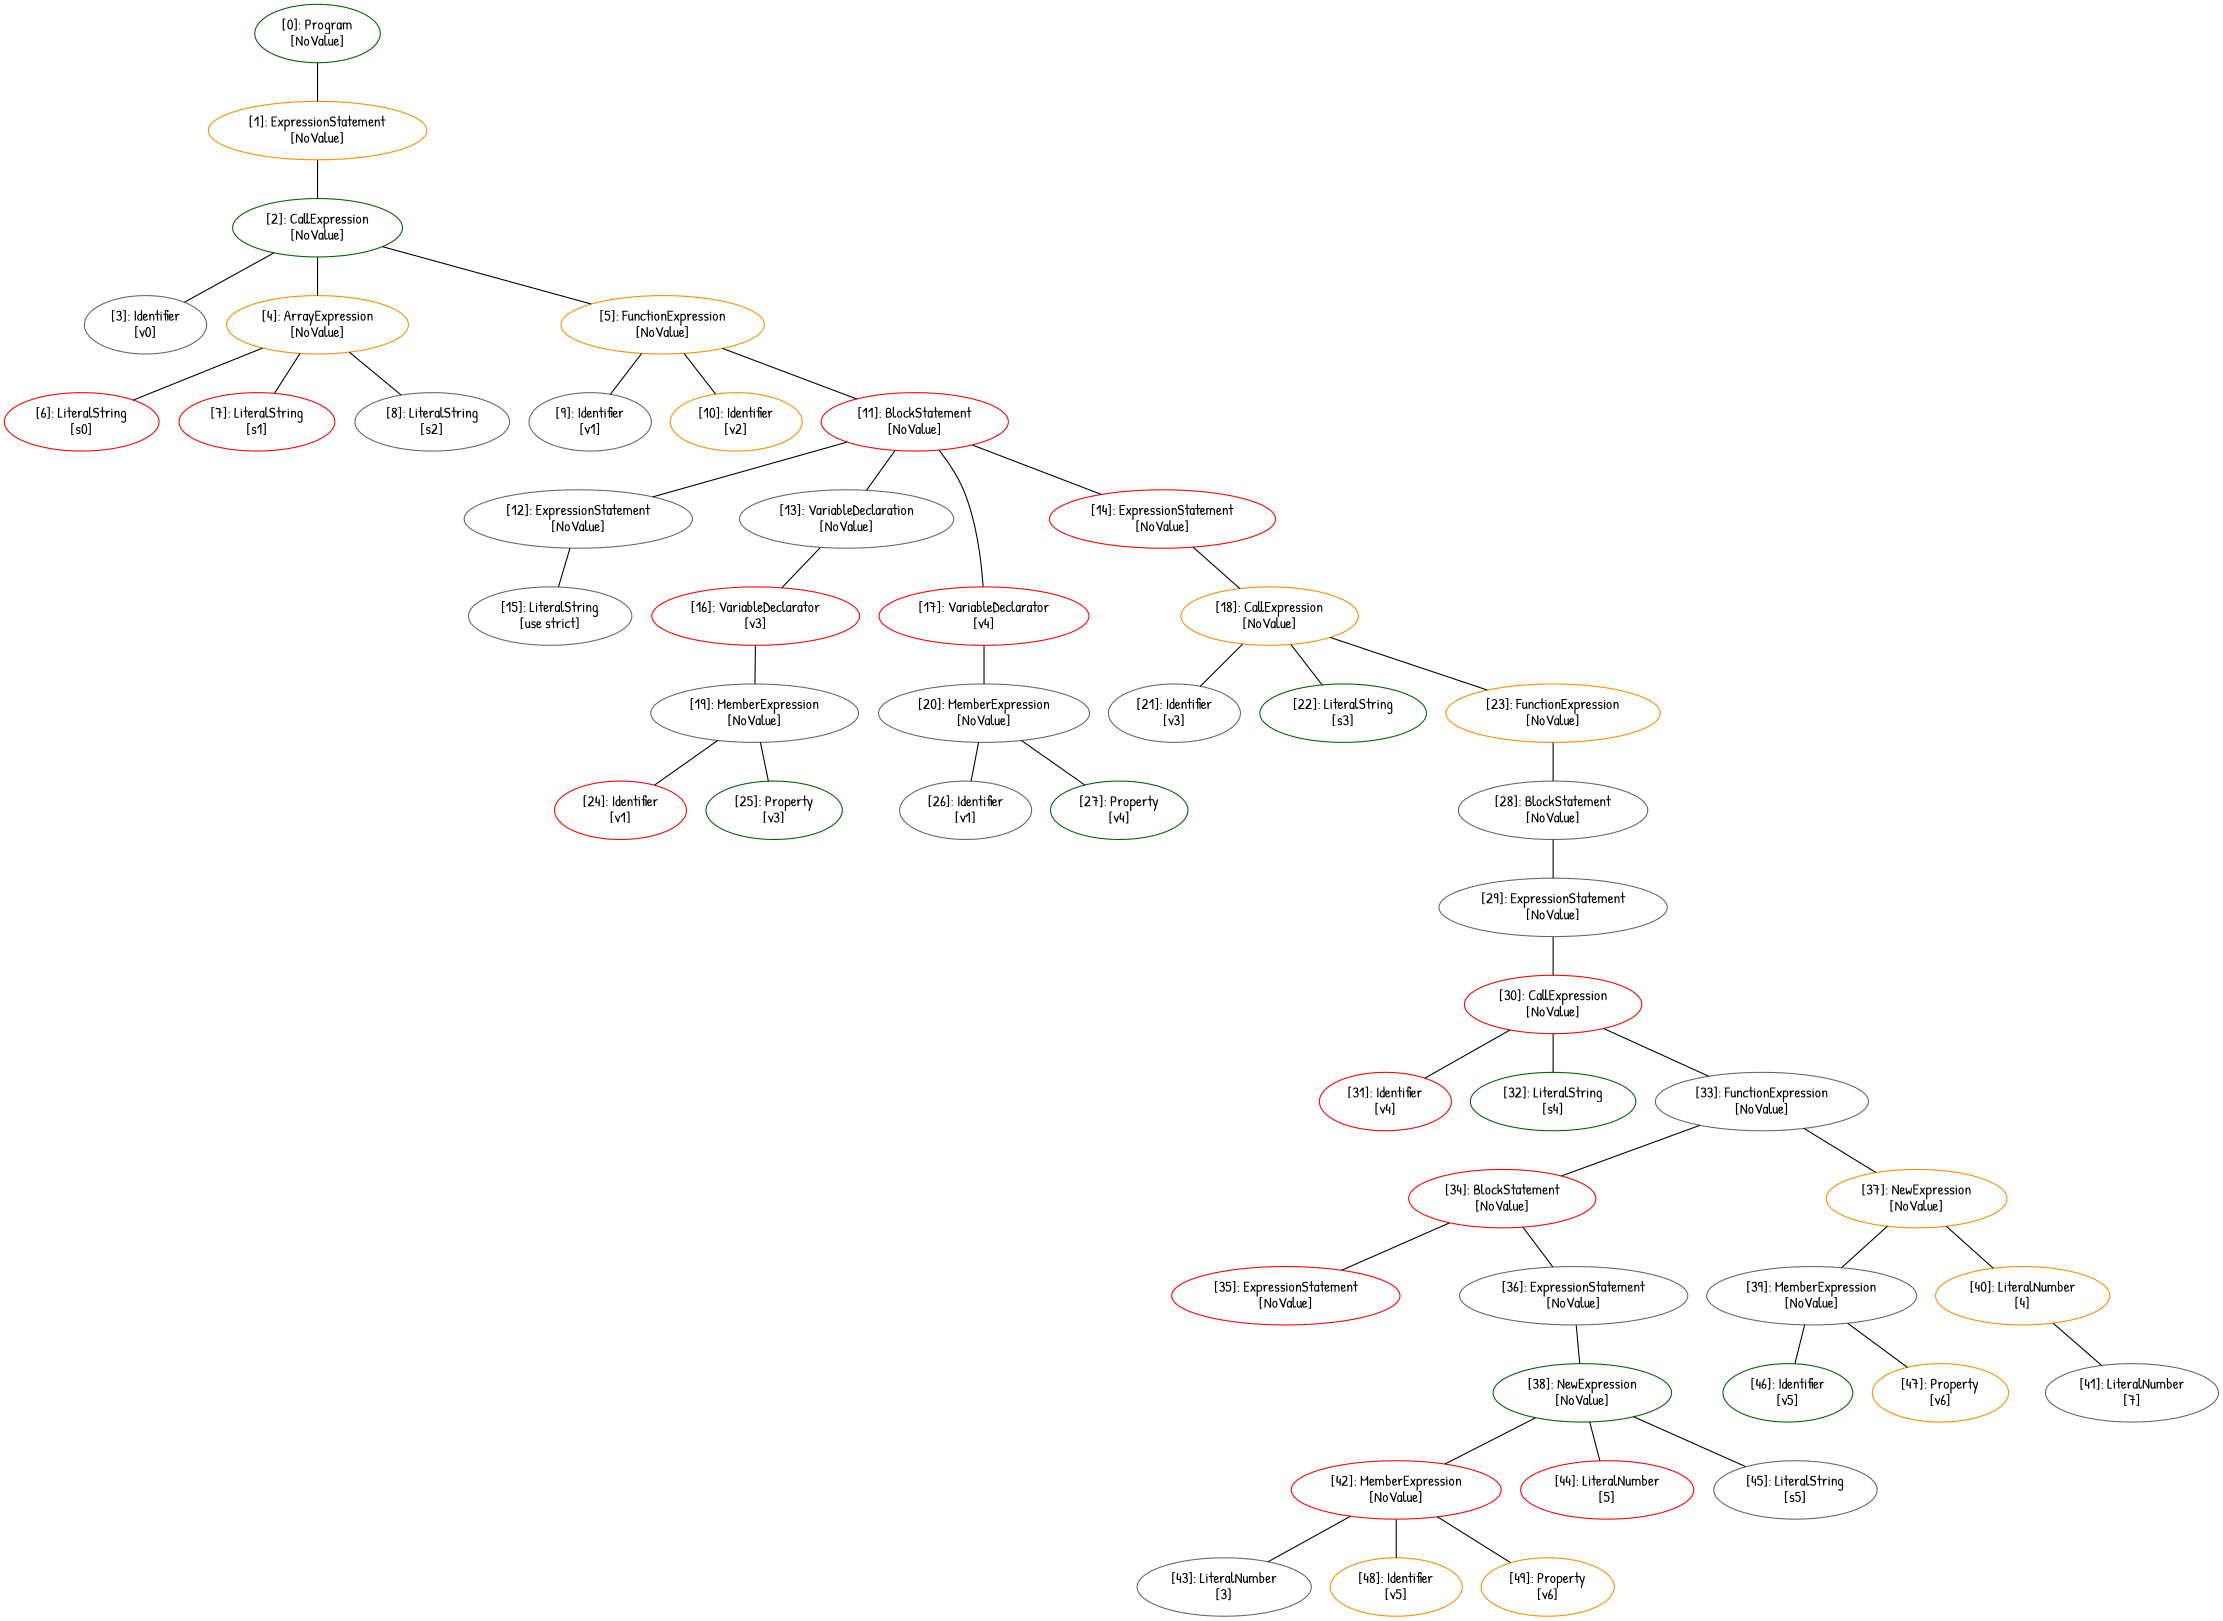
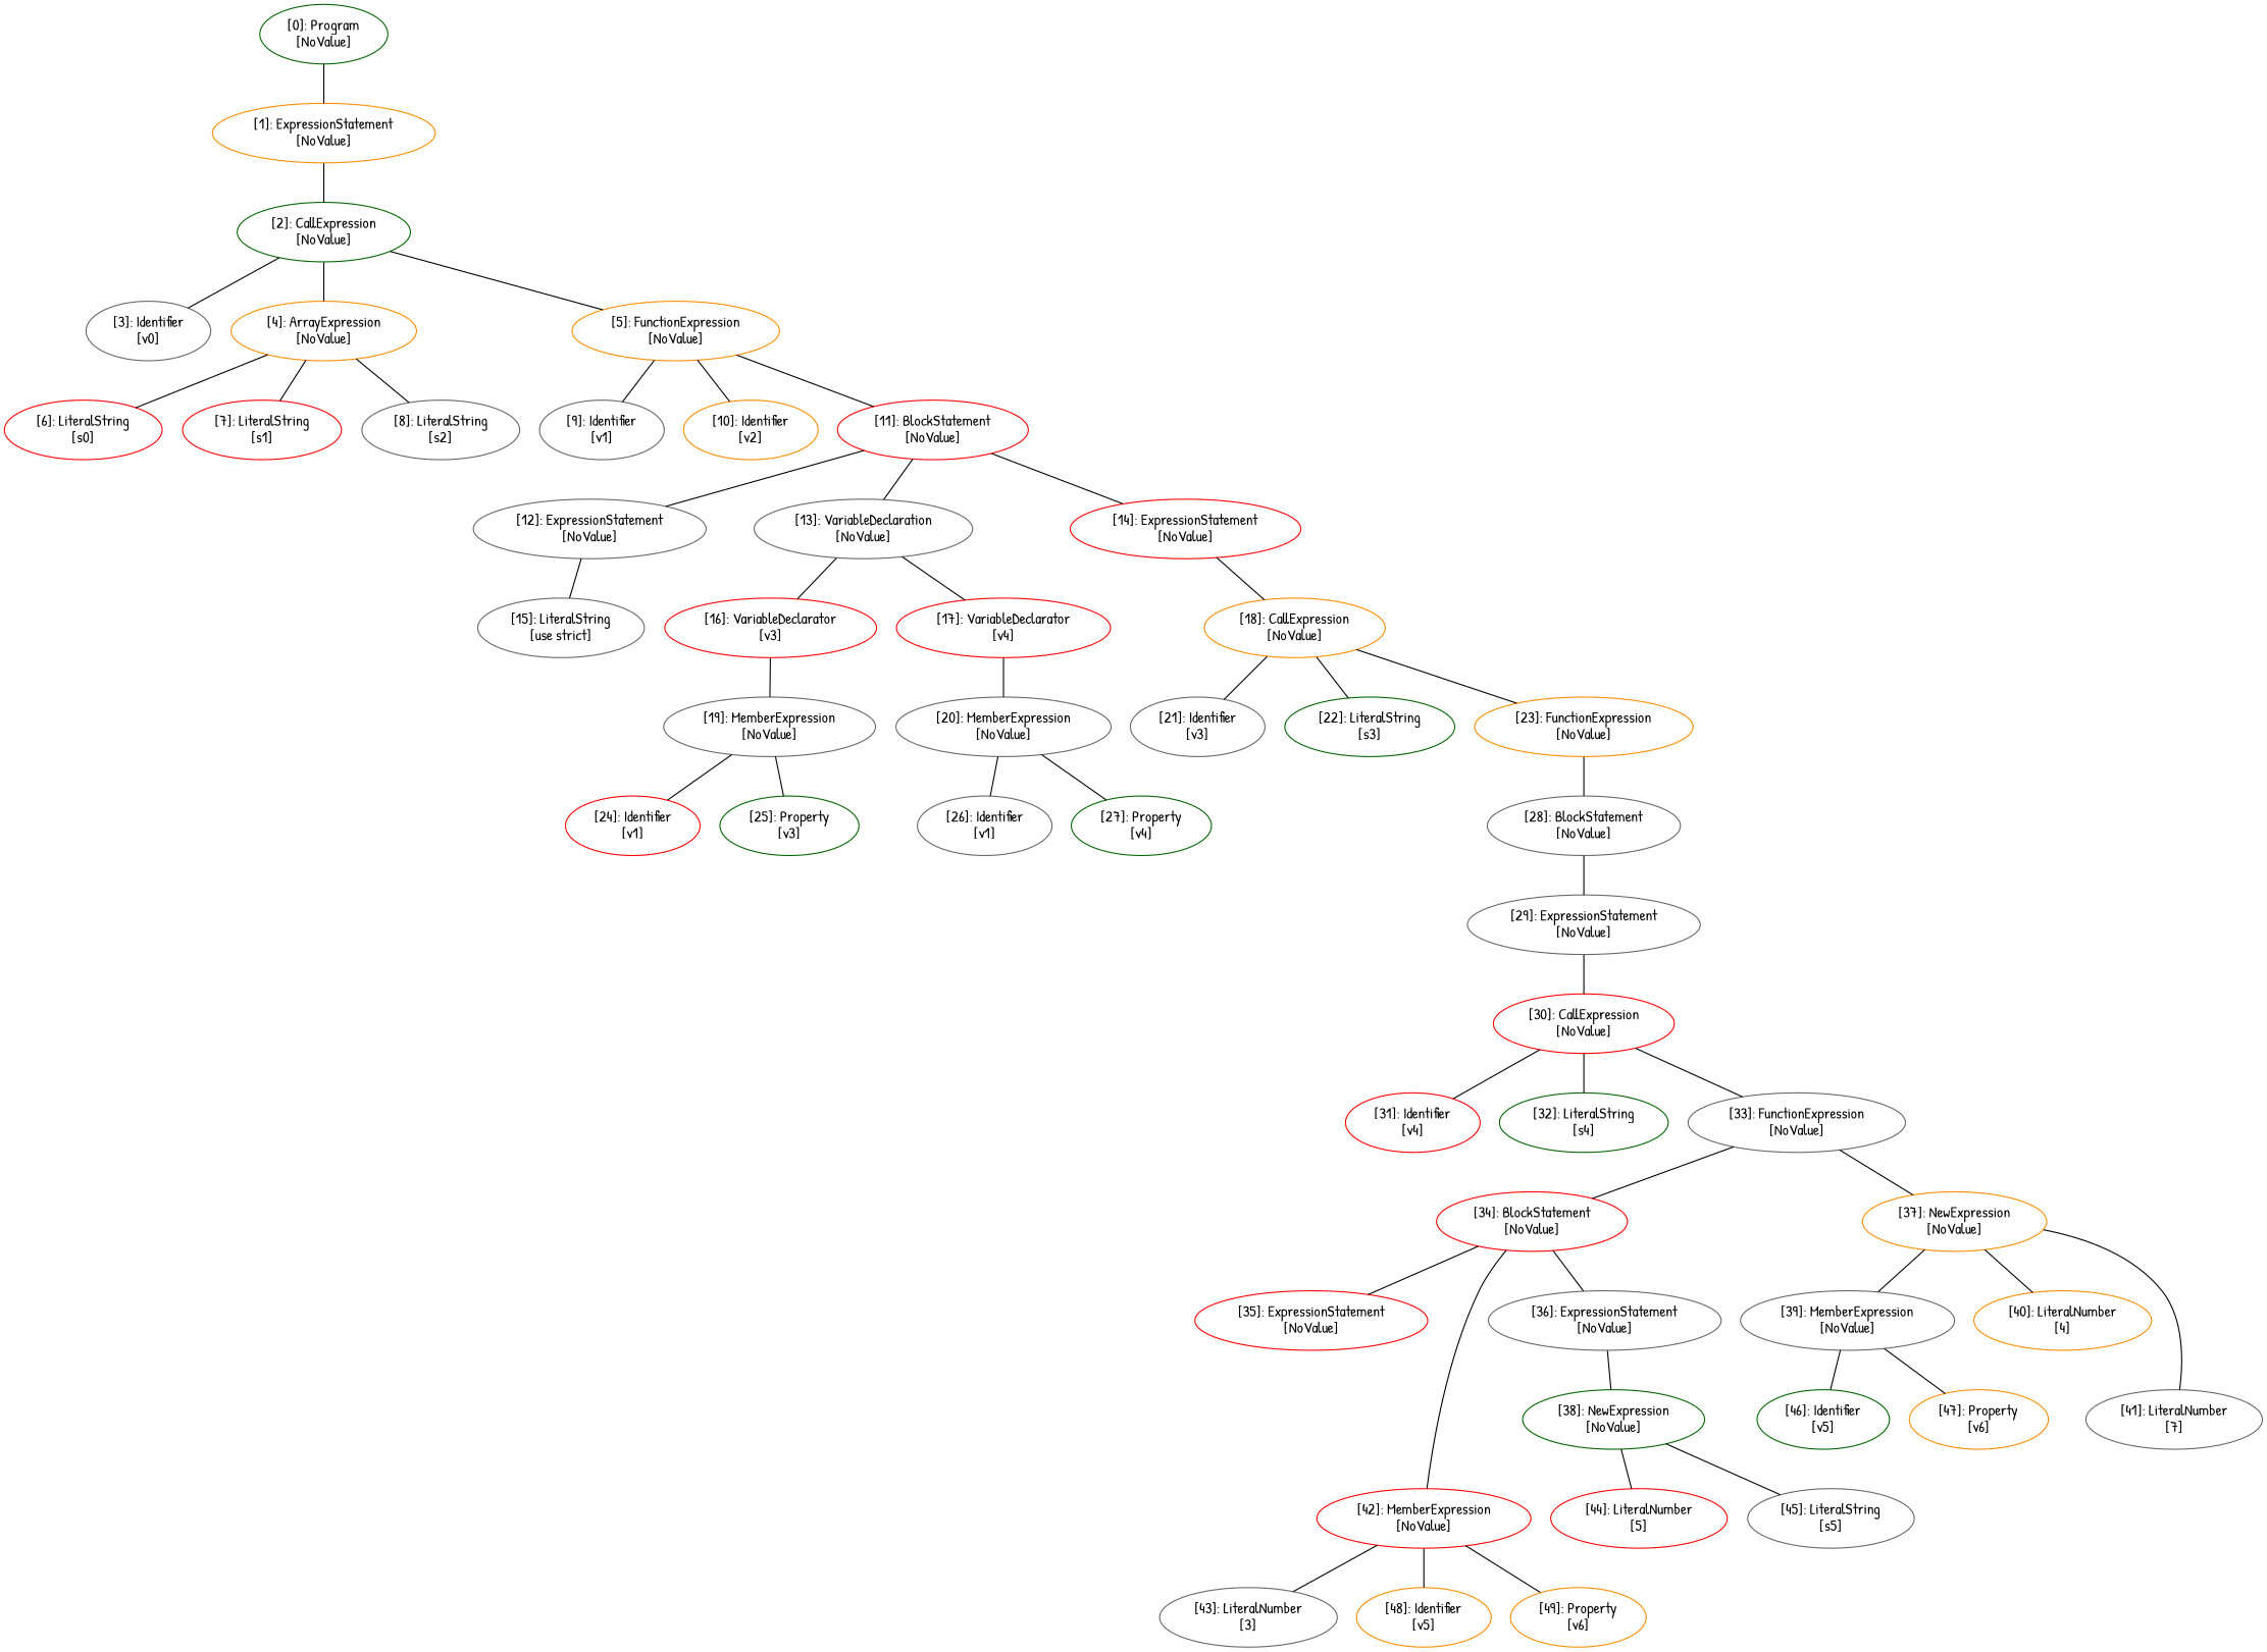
  graph {
    fontname="Patrick Hand"
    node [color=gray40 fontname="Patrick Hand"]
    edge [fontname="Patrick Hand"]
    n1 [color=darkgreen label="[0]: Program\n[NoValue]"]
    n2 [color=darkorange label="[1]: ExpressionStatement\n[NoValue]"]
    n3 [color=darkgreen label="[2]: CallExpression\n[NoValue]"]
    n4 [label="[3]: Identifier\n[v0]"]
    n5 [color=darkorange label="[4]: ArrayExpression\n[NoValue]"]
    n6 [color=darkorange label="[5]: FunctionExpression\n[NoValue]"]
    n7 [color=red label="[6]: LiteralString\n[s0]"]
    n8 [color=red label="[7]: LiteralString\n[s1]"]
    n9 [label="[8]: LiteralString\n[s2]"]
    n10 [label="[9]: Identifier\n[v1]"]
    n11 [color=darkorange label="[10]: Identifier\n[v2]"]
    n12 [color=red label="[11]: BlockStatement\n[NoValue]"]
    n13 [label="[12]: ExpressionStatement\n[NoValue]"]
    n14 [label="[13]: VariableDeclaration\n[NoValue]"]
    n15 [color=red label="[14]: ExpressionStatement\n[NoValue]"]
    n16 [label="[15]: LiteralString\n[use strict]"]
    n17 [color=red label="[16]: VariableDeclarator\n[v3]"]
    n18 [color=red label="[17]: VariableDeclarator\n[v4]"]
    n19 [color=darkorange label="[18]: CallExpression\n[NoValue]"]
    n20 [label="[19]: MemberExpression\n[NoValue]"]
    n21 [label="[20]: MemberExpression\n[NoValue]"]
    n22 [label="[21]: Identifier\n[v3]"]
    n23 [color=darkgreen label="[22]: LiteralString\n[s3]"]
    n24 [color=darkorange label="[23]: FunctionExpression\n[NoValue]"]
    n25 [color=red label="[24]: Identifier\n[v1]"]
    n26 [color=darkgreen label="[25]: Property\n[v3]"]
    n27 [label="[26]: Identifier\n[v1]"]
    n28 [color=darkgreen label="[27]: Property\n[v4]"]
    n29 [label="[28]: BlockStatement\n[NoValue]"]
    n30 [label="[29]: ExpressionStatement\n[NoValue]"]
    n31 [color=red label="[30]: CallExpression\n[NoValue]"]
    n32 [color=red label="[31]: Identifier\n[v4]"]
    n33 [color=darkgreen label="[32]: LiteralString\n[s4]"]
    n34 [label="[33]: FunctionExpression\n[NoValue]"]
    n35 [color=red label="[34]: BlockStatement\n[NoValue]"]
    n36 [color=darkorange label="[37]: NewExpression\n[NoValue]"]
    n37 [color=red label="[35]: ExpressionStatement\n[NoValue]"]
    n38 [label="[36]: ExpressionStatement\n[NoValue]"]
    n39 [color=darkgreen label="[38]: NewExpression\n[NoValue]"]
    n40 [label="[39]: MemberExpression\n[NoValue]"]
    n41 [color=darkorange label="[40]: LiteralNumber\n[4]"]
    n42 [label="[41]: LiteralNumber\n[7]"]
    n43 [color=red label="[42]: MemberExpression\n[NoValue]"]
    n44 [color=red label="[44]: LiteralNumber\n[5]"]
    n45 [label="[45]: LiteralString\n[s5]"]
    n46 [color=darkgreen label="[46]: Identifier\n[v5]"]
    n47 [color=darkorange label="[47]: Property\n[v6]"]
    n48 [label="[43]: LiteralNumber\n[3]"]
    n49 [color=darkorange label="[48]: Identifier\n[v5]"]
    n50 [color=darkorange label="[49]: Property\n[v6]"]
    n1 -- n2
    n2 -- n3
    n3 -- n4
    n3 -- n5
    n3 -- n6
    n5 -- n7
    n5 -- n8
    n5 -- n9
    n6 -- n10
    n6 -- n11
    n6 -- n12
    n12 -- n13
    n12 -- n14
    n12 -- n15
    n13 -- n16
    n14 -- n17
-   n12 -- n18
+   n14 -- n18
    n15 -- n19
    n17 -- n20
    n18 -- n21
    n19 -- n22
    n19 -- n23
    n19 -- n24
    n20 -- n25
    n20 -- n26
    n21 -- n27
    n21 -- n28
    n24 -- n29
    n29 -- n30
    n30 -- n31
    n31 -- n32
    n31 -- n33
    n31 -- n34
    n34 -- n35
    n34 -- n36
    n35 -- n37
    n35 -- n38
    n36 -- n40
    n36 -- n41
-   n41 -- n42
+   n36 -- n42
    n38 -- n39
-   n39 -- n43
+   n35 -- n43
    n39 -- n44
    n39 -- n45
    n40 -- n46
    n40 -- n47
    n43 -- n48
    n43 -- n49
    n43 -- n50
  }
